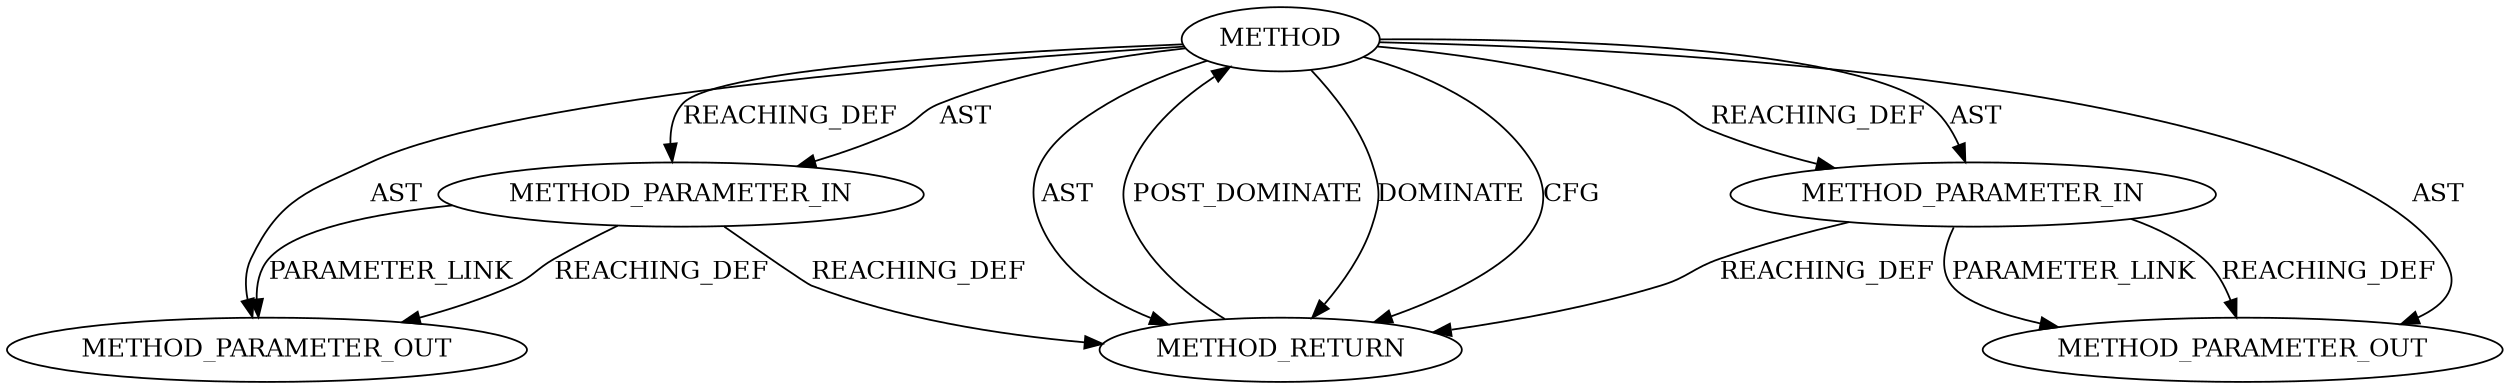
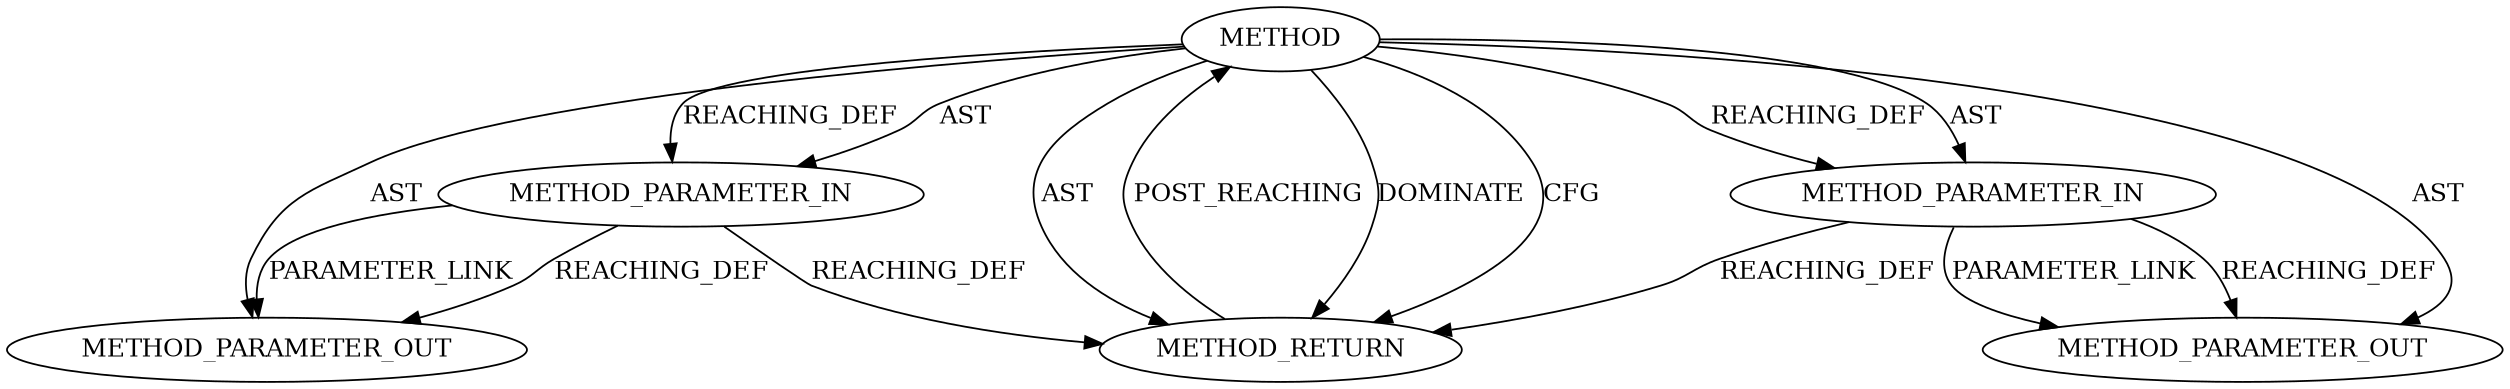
  digraph {
    node [CODE=p1 NAME=p1 ORDER=2 EVALUATION_STRATEGY=BY_VALUE IS_VARIADIC=false TYPE_FULL_NAME=ANY]
    n1 [AST_PARENT_FULL_NAME="<global>" AST_PARENT_TYPE=NAMESPACE_BLOCK CODE="<empty>" FILENAME="<empty>" FULL_NAME=remove_wait_queue IS_EXTERNAL=true NAME=remove_wait_queue ORDER=0 label=METHOD EVALUATION_STRATEGY="" IS_VARIADIC="" TYPE_FULL_NAME=""]
    n2 [INDEX=1 ORDER=1 label=METHOD_PARAMETER_OUT]
    n3 [INDEX=1 ORDER=1 label=METHOD_PARAMETER_IN]
    n4 [CODE=p2 INDEX=2 NAME=p2 label=METHOD_PARAMETER_OUT]
    n5 [CODE=p2 INDEX=2 NAME=p2 label=METHOD_PARAMETER_IN]
    n6 [CODE=RET label=METHOD_RETURN NAME="" IS_VARIADIC=""]
    n1 -> n2 [label=AST]
    n1 -> n3 [label=REACHING_DEF]
    n1 -> n3 [label=AST]
    n1 -> n4 [label=AST]
    n1 -> n5 [label=REACHING_DEF]
    n1 -> n5 [label=AST]
    n1 -> n6 [label=AST]
    n1 -> n6 [label=DOMINATE]
    n1 -> n6 [label=CFG]
    n3 -> n2 [label=PARAMETER_LINK]
    n3 -> n2 [VARIABLE=p1 label=REACHING_DEF]
    n3 -> n6 [VARIABLE=p1 label=REACHING_DEF]
    n5 -> n4 [VARIABLE=p2 label=REACHING_DEF]
    n5 -> n4 [label=PARAMETER_LINK]
    n5 -> n6 [VARIABLE=p2 label=REACHING_DEF]
-   n6 -> n1 [label=POST_DOMINATE]
+   n6 -> n1 [label=POST_REACHING]
  }
